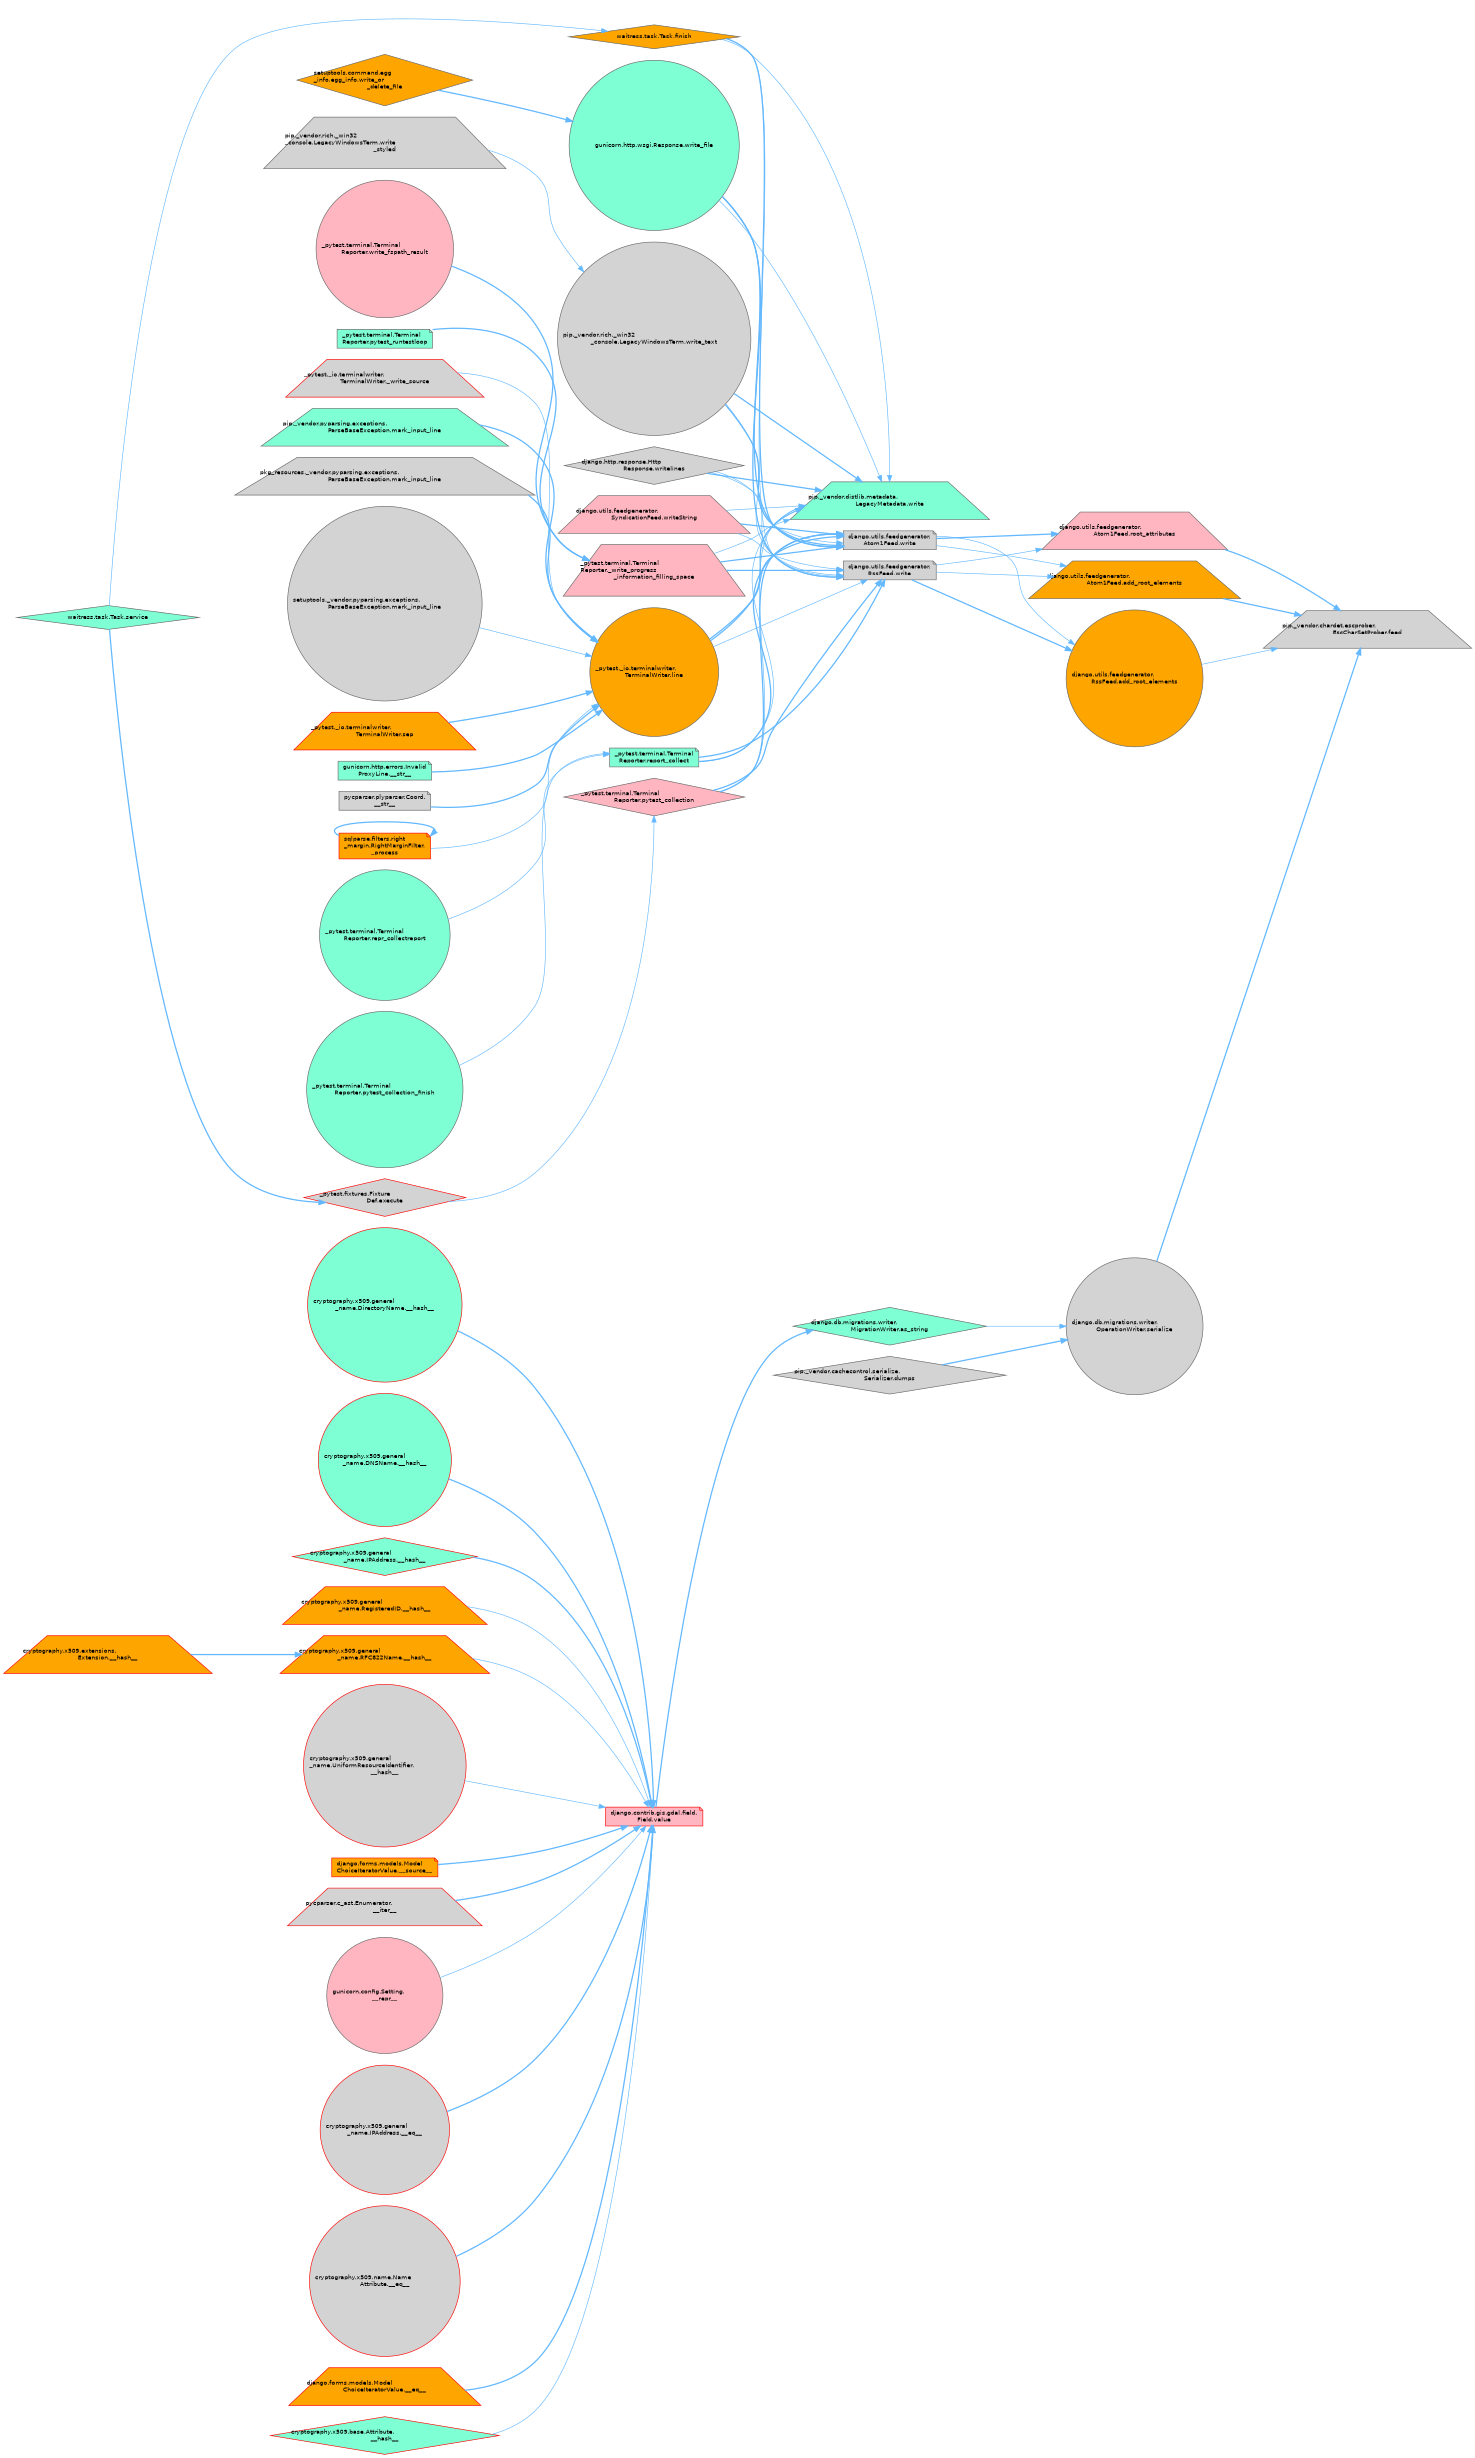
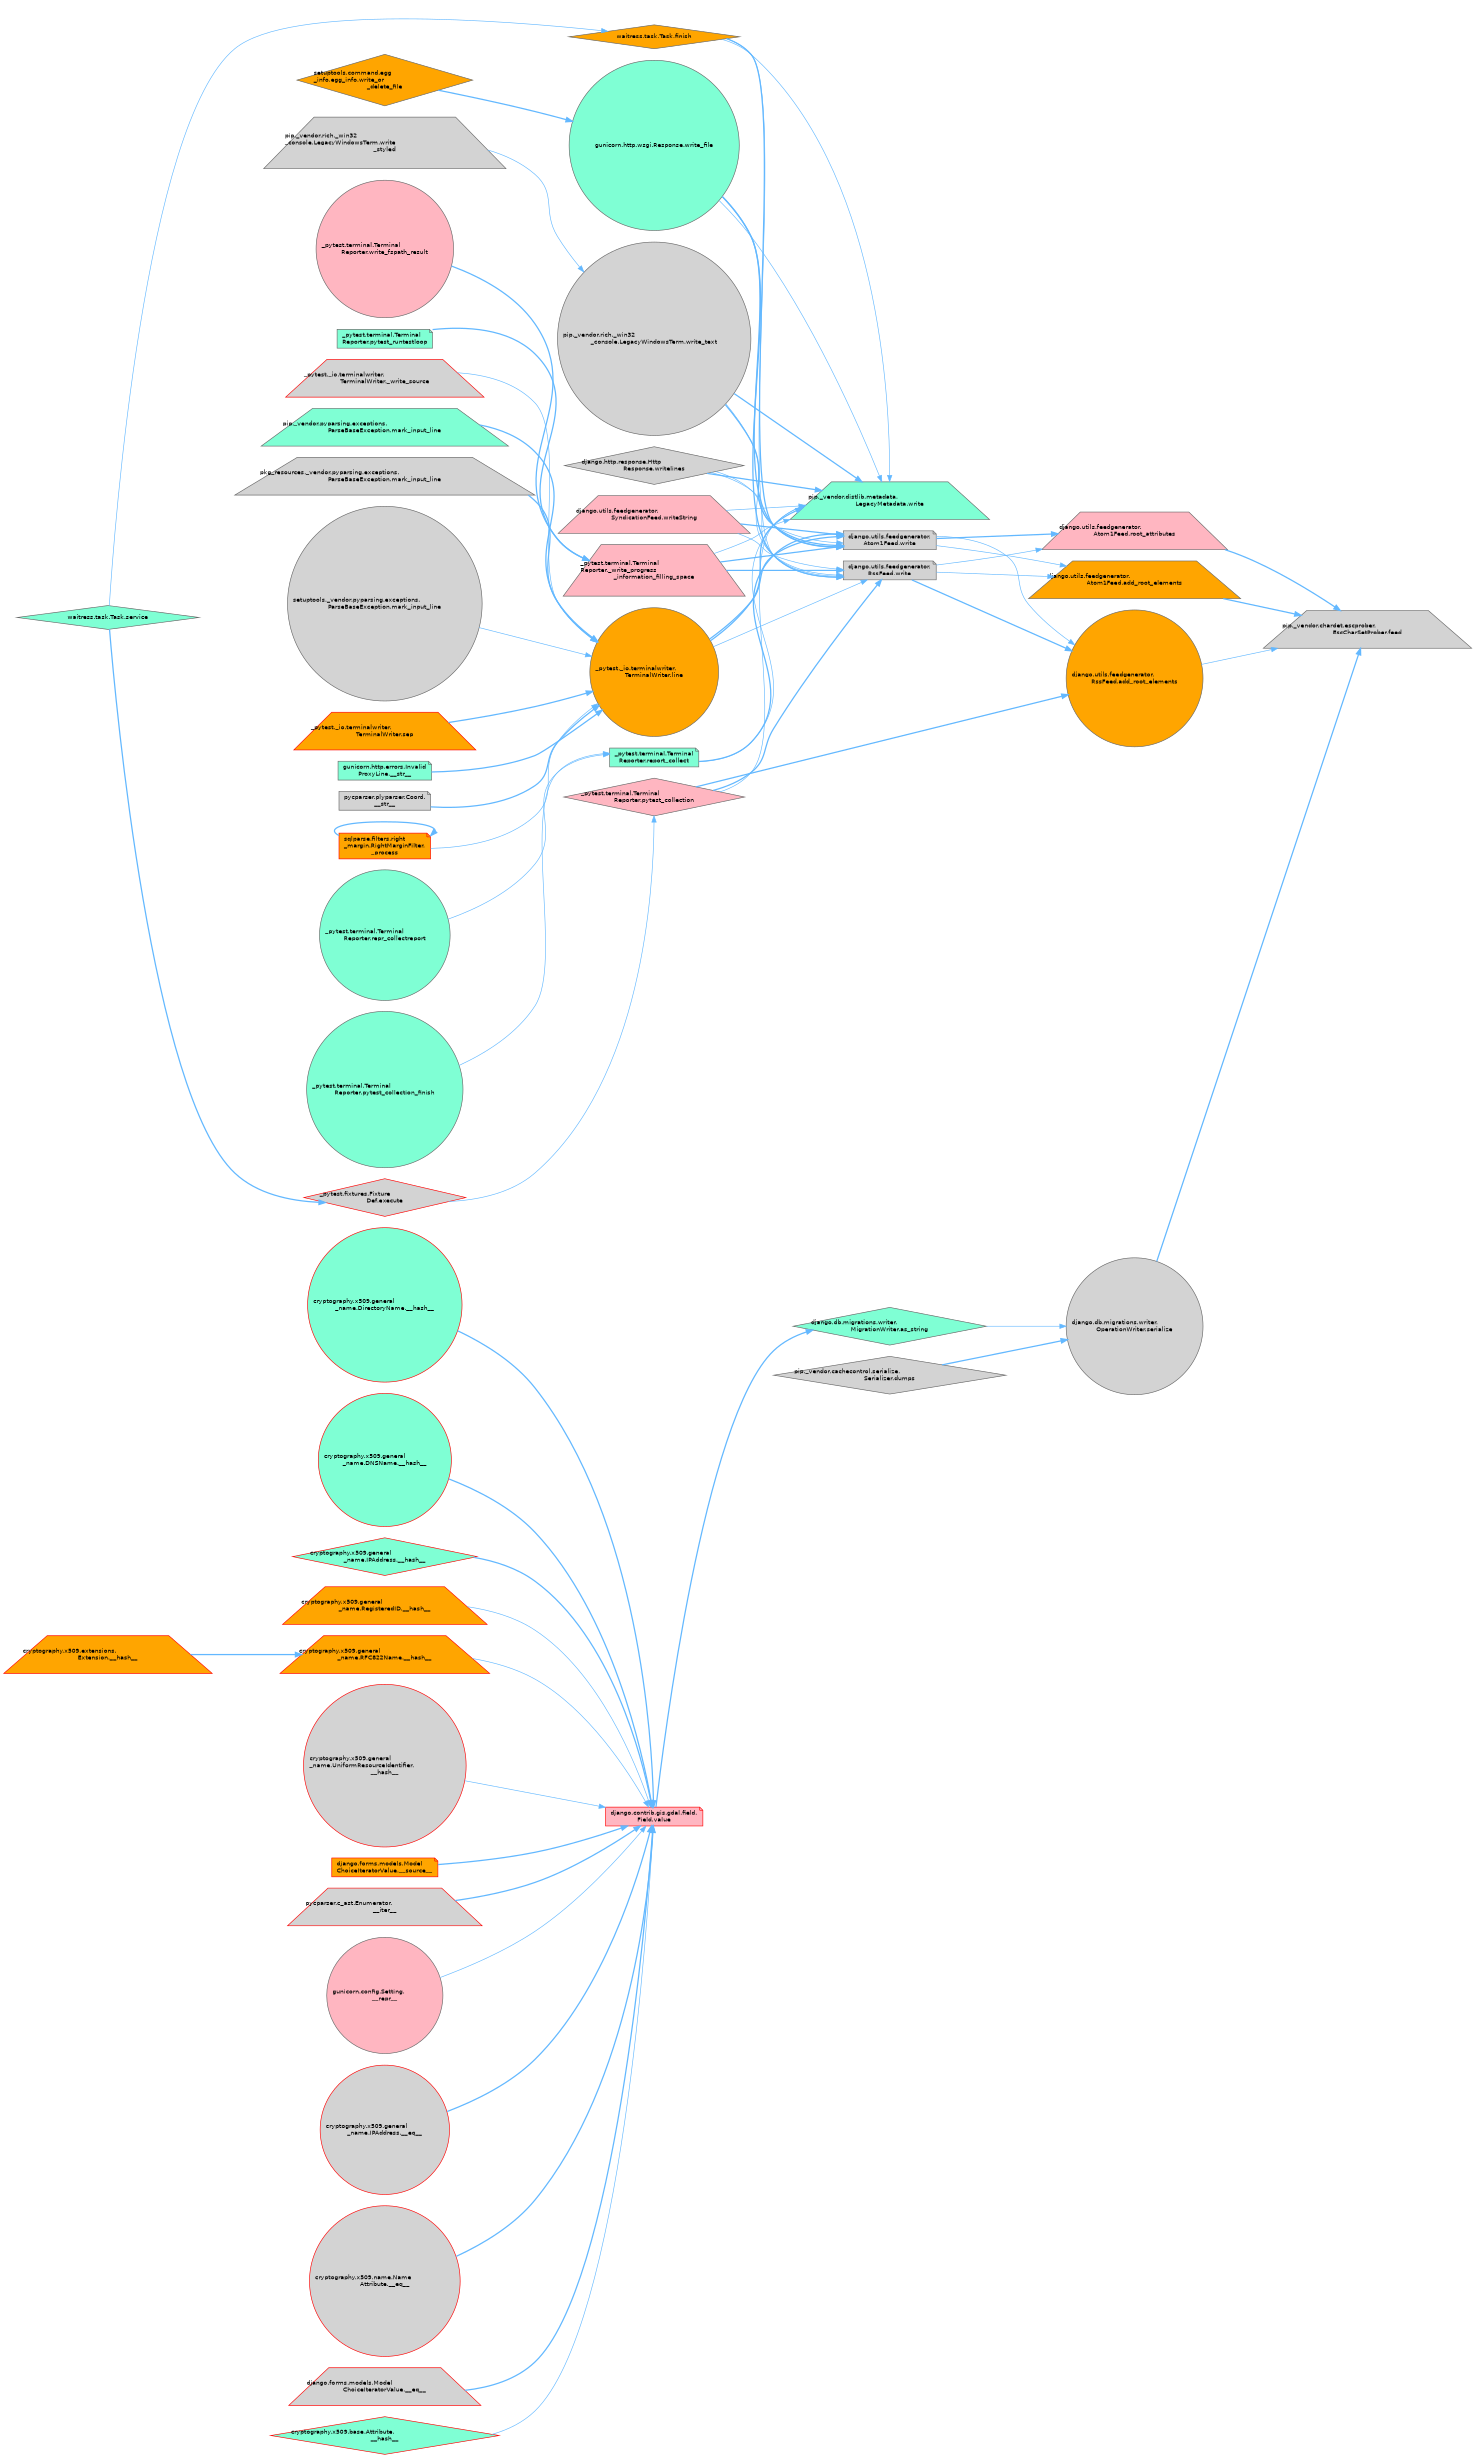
  digraph {
    rankdir=RL
    node [color=grey40 fillcolor=lightgrey fontname=Helvetica fontsize=10 shape=trapezium style=filled]
    edge [color=steelblue1 dir=back fontname=Helvetica fontsize=10 labelfontname=Helvetica labelfontsize=10 style=bold]
    n1 [color=gray40 fontcolor=black height=0.2 label="pip._vendor.chardet.escprober.\lEscCharSetProber.feed" width=0.4]
    n2 [fillcolor=orange height=0.2 label="django.utils.feedgenerator.\lAtom1Feed.add_root_elements" width=0.4]
    n3 [fillcolor=orange height=0.2 label="django.utils.feedgenerator.\lRssFeed.add_root_elements" shape=circle width=0.4]
    n4 [fillcolor=lightpink height=0.2 label="django.utils.feedgenerator.\lAtom1Feed.root_attributes" width=0.4]
    n5 [height=0.2 label="django.db.migrations.writer.\lOperationWriter.serialize" shape=circle width=0.4]
    n6 [height=0.2 label="django.utils.feedgenerator.\lAtom1Feed.write" shape=note width=0.4]
    n7 [height=0.2 label="django.utils.feedgenerator.\lRssFeed.write" shape=note width=0.4]
    n8 [fillcolor=aquamarine height=0.2 label="django.db.migrations.writer.\lMigrationWriter.as_string" shape=diamond width=0.4]
    n9 [height=0.2 label="pip._vendor.cachecontrol.serialize.\lSerializer.dumps" shape=diamond width=0.4]
    n10 [fillcolor=lightpink height=0.2 label="_pytest.terminal.Terminal\lReporter._write_progress\l_information_filling_space" width=0.4]
    n11 [fillcolor=orange height=0.2 label="waitress.task.Task.finish" shape=diamond width=0.4]
    n12 [fillcolor=orange height=0.2 label="_pytest._io.terminalwriter.\lTerminalWriter.line" shape=circle width=0.4]
    n13 [fillcolor=lightpink height=0.2 label="_pytest.terminal.Terminal\lReporter.pytest_collection" shape=diamond width=0.4]
    n14 [fillcolor=aquamarine height=0.2 label="_pytest.terminal.Terminal\lReporter.report_collect" shape=note width=0.4]
    n15 [fillcolor=aquamarine height=0.2 label="gunicorn.http.wsgi.Response.write_file" shape=circle width=0.4]
    n16 [height=0.2 label="pip._vendor.rich._win32\l_console.LegacyWindowsTerm.write_text" shape=circle width=0.4]
    n17 [height=0.2 label="django.http.response.Http\lResponse.writelines" shape=diamond width=0.4]
    n18 [fillcolor=lightpink height=0.2 label="django.utils.feedgenerator.\lSyndicationFeed.writeString" width=0.4]
    n19 [fillcolor=aquamarine height=0.2 label="_pytest.terminal.Terminal\lReporter.pytest_runtestloop" shape=note width=0.4]
    n20 [fillcolor=lightpink height=0.2 label="_pytest.terminal.Terminal\lReporter.write_fspath_result" shape=circle width=0.4]
    n21 [fillcolor=aquamarine height=0.2 label="waitress.task.Task.service" shape=diamond width=0.4]
    n22 [fillcolor=aquamarine height=0.2 label="gunicorn.http.errors.Invalid\lProxyLine.__str__" shape=note width=0.4]
    n23 [height=0.2 label="pycparser.plyparser.Coord.\l__str__" shape=note width=0.4]
    n24 [color=red fillcolor=orange height=0.2 label="sqlparse.filters.right\l_margin.RightMarginFilter.\l_process" shape=note width=0.4]
    n25 [color=red height=0.2 label="_pytest._io.terminalwriter.\lTerminalWriter._write_source" width=0.4]
    n26 [fillcolor=aquamarine height=0.2 label="pip._vendor.pyparsing.exceptions.\lParseBaseException.mark_input_line" width=0.4]
    n27 [height=0.2 label="pkg_resources._vendor.pyparsing.exceptions.\lParseBaseException.mark_input_line" width=0.4]
    n28 [height=0.2 label="setuptools._vendor.pyparsing.exceptions.\lParseBaseException.mark_input_line" shape=circle width=0.4]
    n29 [color=red fillcolor=orange height=0.2 label="_pytest._io.terminalwriter.\lTerminalWriter.sep" width=0.4]
    n30 [color=red height=0.2 label="_pytest.fixtures.Fixture\lDef.execute" shape=diamond width=0.4]
    n31 [fillcolor=aquamarine height=0.2 label="_pytest.terminal.Terminal\lReporter.pytest_collection_finish" shape=circle width=0.4]
    n32 [fillcolor=aquamarine height=0.2 label="_pytest.terminal.Terminal\lReporter.repr_collectreport" shape=circle width=0.4]
    n33 [fillcolor=orange height=0.2 label="setuptools.command.egg\l_info.egg_info.write_or\l_delete_file" shape=diamond width=0.4]
    n34 [height=0.2 label="pip._vendor.rich._win32\l_console.LegacyWindowsTerm.write\l_styled" width=0.4]
    n35 [fillcolor=aquamarine height=0.2 label="pip._vendor.distlib.metadata.\lLegacyMetadata.write" width=0.4]
    n36 [color=red fillcolor=lightpink height=0.2 label="django.contrib.gis.gdal.field.\lField.value" shape=note width=0.4]
    n37 [color=red height=0.2 label="cryptography.x509.general\l_name.IPAddress.__eq__" shape=circle width=0.4]
    n38 [color=red height=0.2 label="cryptography.x509.name.Name\lAttribute.__eq__" shape=circle width=0.4]
-   n39 [color=red fillcolor=orange height=0.2 label="django.forms.models.Model\lChoiceIteratorValue.__eq__" width=0.4]
+   n39 [color=red height=0.2 label="django.forms.models.Model\lChoiceIteratorValue.__eq__" width=0.4]
    n40 [color=red fillcolor=aquamarine height=0.2 label="cryptography.x509.base.Attribute.\l__hash__" shape=diamond width=0.4]
    n41 [color=red fillcolor=aquamarine height=0.2 label="cryptography.x509.general\l_name.DirectoryName.__hash__" shape=circle width=0.4]
    n42 [color=red fillcolor=aquamarine height=0.2 label="cryptography.x509.general\l_name.DNSName.__hash__" shape=circle width=0.4]
    n43 [color=red fillcolor=aquamarine height=0.2 label="cryptography.x509.general\l_name.IPAddress.__hash__" shape=diamond width=0.4]
    n44 [color=red fillcolor=orange height=0.2 label="cryptography.x509.general\l_name.RegisteredID.__hash__" width=0.4]
    n45 [color=red fillcolor=orange height=0.2 label="cryptography.x509.general\l_name.RFC822Name.__hash__" width=0.4]
    n46 [color=red height=0.2 label="cryptography.x509.general\l_name.UniformResourceIdentifier.\l__hash__" shape=circle width=0.4]
    n47 [color=red fillcolor=orange height=0.2 label="django.forms.models.Model\lChoiceIteratorValue.__source__" shape=note width=0.4]
    n48 [color=red height=0.2 label="pycparser.c_ast.Enumerator.\l__iter__" width=0.4]
    n49 [fillcolor=lightpink height=0.2 label="gunicorn.config.Setting.\l__repr__" shape=circle width=0.4]
    n50 [color=red fillcolor=orange height=0.2 label="cryptography.x509.extensions.\lExtension.__hash__" width=0.4]
    n1 -> n2
    n1 -> n3 [style=solid]
    n1 -> n4
    n1 -> n5
    n2 -> n6 [style=solid]
    n2 -> n7 [style=solid]
    n3 -> n6 [style=solid]
    n3 -> n7
    n4 -> n6
    n4 -> n7 [style=solid]
    n5 -> n8 [style=solid]
    n5 -> n9
    n6 -> n10
    n6 -> n11
    n6 -> n12
-   n6 -> n13
+   n3 -> n13
    n6 -> n14
    n6 -> n15
    n6 -> n16
    n6 -> n17 [style=solid]
    n6 -> n18
    n7 -> n10
    n7 -> n11 [style=solid]
    n7 -> n12 [style=solid]
    n7 -> n13
-   n7 -> n14
    n7 -> n15
    n7 -> n16 [style=solid]
    n7 -> n17 [style=solid]
    n7 -> n18 [style=solid]
    n8 -> n36
    n10 -> n19
    n10 -> n20
    n11 -> n21 [style=solid]
    n12 -> n22
    n12 -> n23
    n12 -> n24 [style=solid]
    n12 -> n25 [style=solid]
    n12 -> n26
    n12 -> n27
    n12 -> n28 [style=solid]
    n12 -> n29
    n13 -> n30 [style=solid]
    n14 -> n31 [style=solid]
    n14 -> n32 [style=solid]
    n15 -> n33
    n16 -> n34 [style=solid]
    n24 -> n24
    n30 -> n21
    n35 -> n10 [style=solid]
    n35 -> n11 [style=solid]
    n35 -> n12
    n35 -> n13 [style=solid]
    n35 -> n14 [style=solid]
    n35 -> n15 [style=solid]
    n35 -> n16
    n35 -> n17
    n35 -> n18 [style=solid]
    n36 -> n37
    n36 -> n38
    n36 -> n39
    n36 -> n40 [style=solid]
    n36 -> n41
    n36 -> n42
    n36 -> n43
    n36 -> n44 [style=solid]
    n36 -> n45 [style=solid]
    n36 -> n46 [style=solid]
    n36 -> n47
    n36 -> n48
    n36 -> n49 [style=solid]
    n45 -> n50
  }
